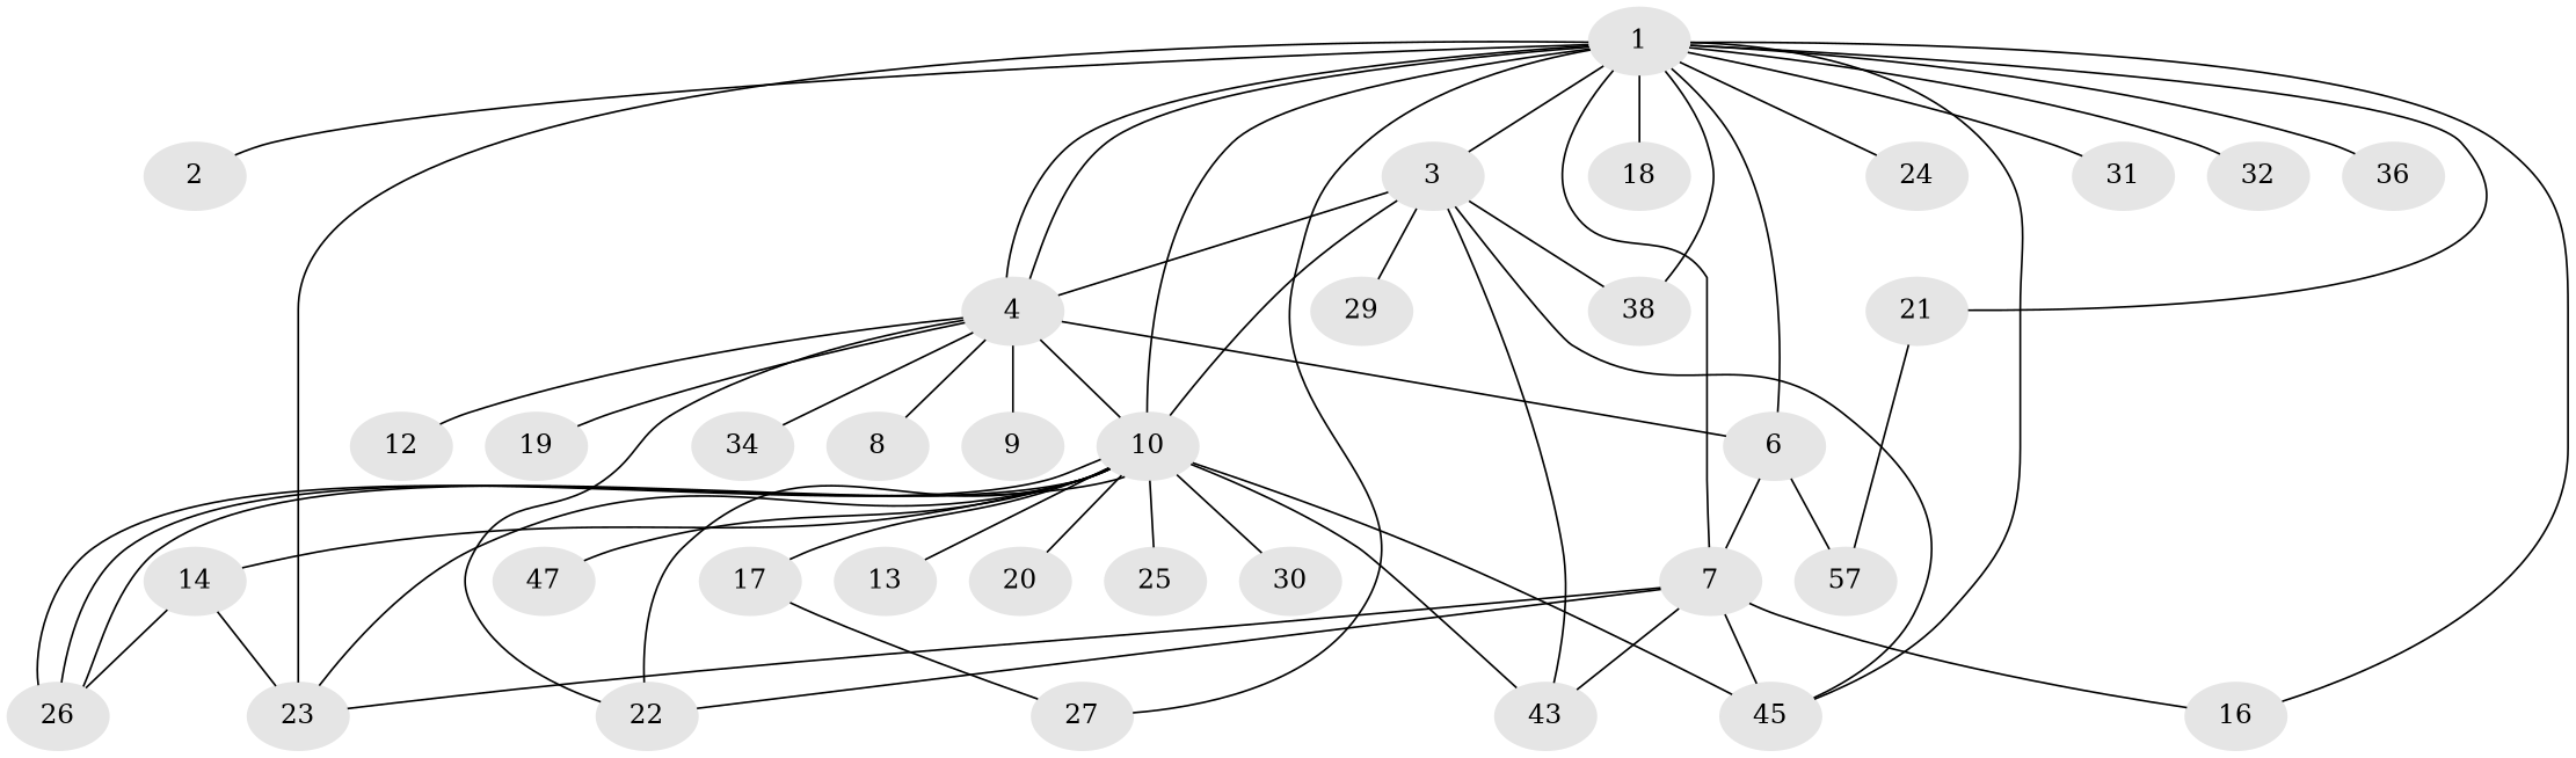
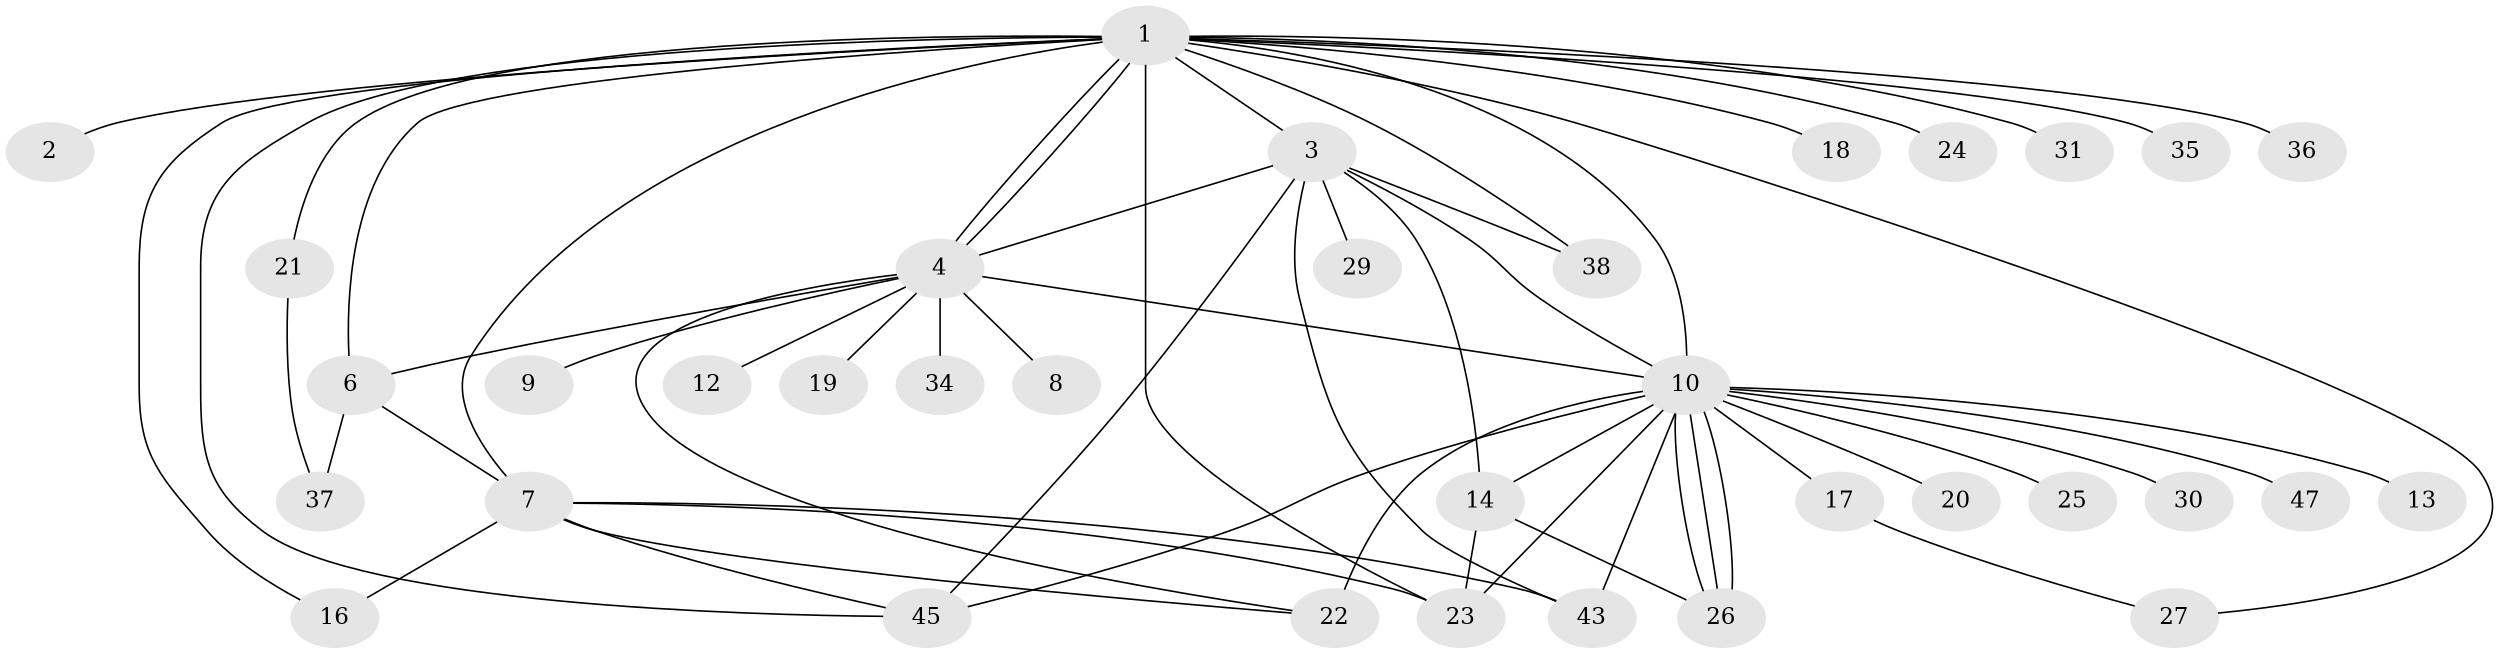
  graph {
    node [color=gray90 style=filled]
    1 [super="+5"]
    2
    3
    4
    6
    7 [super="+11"]
    10 [super="+15"]
    16 [super="+39"]
    18
    21
    23 [super="+28"]
    24
    27
    31
-   32 [super="+42+33"]
+   32 [super="+42+33" label=35]
    36
    38 [super="+46"]
    45
    14 [super="+40+35"]
    29
    43 [super="+50"]
    8
    9
    12
    19
    22
    34
-   37 [super="+49+44" label=57]
+   37 [super="+49+44"]
    13
    17
    20
    25
    26
    30 [super="+41"]
    47
    1 -- 2
    1 -- 3
    1 -- 4
    1 -- 4
    1 -- 6
    1 -- 7
    1 -- 10
    1 -- 16
    1 -- 18
    1 -- 21
    1 -- 23 [weight=2]
    1 -- 24
    1 -- 27
    1 -- 31
    1 -- 32
    1 -- 36
    1 -- 38
    1 -- 45
    3 -- 4
    3 -- 10
    3 -- 38
    3 -- 45
+   3 -- 14
    3 -- 29
    3 -- 43
    4 -- 6
    4 -- 10
    4 -- 8
    4 -- 9
    4 -- 12
    4 -- 19
    4 -- 22
    4 -- 34
    6 -- 7
    6 -- 37
    7 -- 16
    7 -- 23
    7 -- 45
    7 -- 43
    7 -- 22
    10 -- 23
    10 -- 45
    10 -- 14
    10 -- 43 [weight=2]
    10 -- 22 [weight=2]
    10 -- 13
    10 -- 17
    10 -- 20
    10 -- 25
    10 -- 26
    10 -- 26
    10 -- 26
    10 -- 30
    10 -- 47
    21 -- 37
    14 -- 23 [weight=2]
    14 -- 26
    17 -- 27
  }
